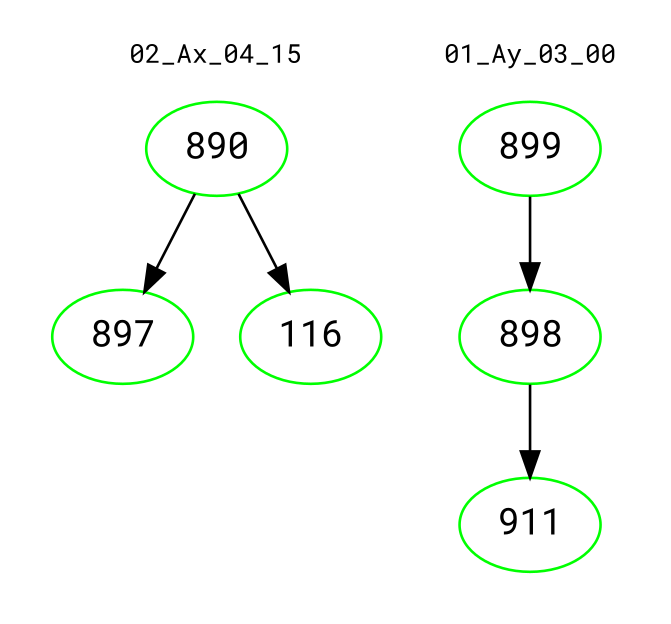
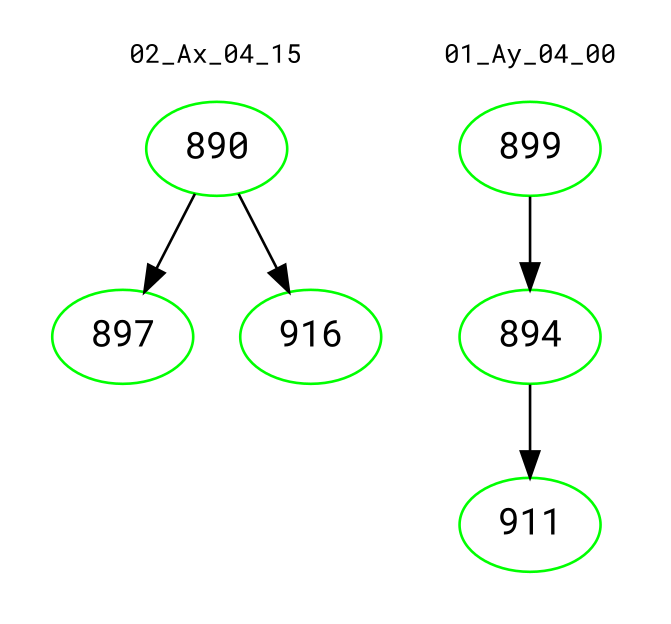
  digraph {
    fontname="Roboto Mono"
    node [color=green fontname="Roboto Mono"]
    edge [color=black fontname="Roboto Mono"]
    n1 [label=897]
    n2 [label=890]
-   n3 [label=116]
+   n3 [label=916]
    n4 [label=899]
-   n5 [label=898]
+   n5 [label=894]
    n6 [label=911]
    subgraph cluster_1 {
      color=white
      fontsize=10
      label="02_Ax_04_15"
      n1
      n2
      n3
    }
    subgraph cluster_2 {
      color=white
      fontsize=10
-     label="01_Ay_03_00"
+     label="01_Ay_04_00"
      n4
      n5
      n6
    }
    n2 -> n1
    n2 -> n3
    n4 -> n5
    n5 -> n6
  }
